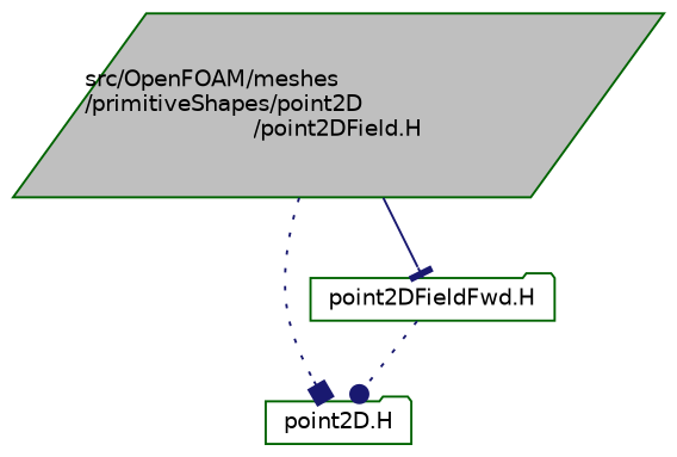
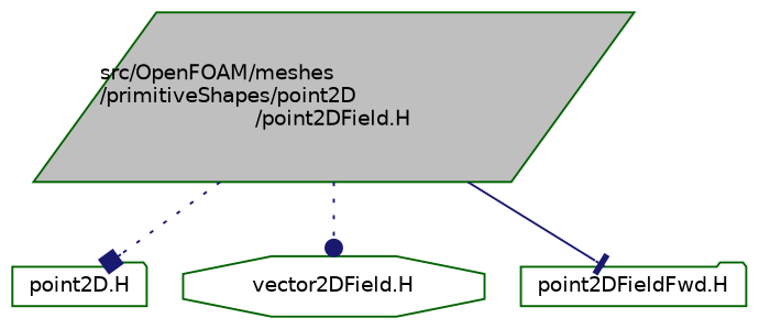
  digraph {
    node [color=darkgreen fontname=Helvetica fontsize=10 shape=folder]
    edge [arrowhead=dot color=midnightblue fontname=Helvetica fontsize=10 labelfontname=Helvetica labelfontsize=10 style=dotted]
    n1 [fillcolor=grey75 fontcolor=black height=0.2 label="src/OpenFOAM/meshes\l/primitiveShapes/point2D\l/point2DField.H" shape=parallelogram style=filled width=0.4]
    n2 [height=0.2 label="point2D.H" width=0.4]
+   n3 [height=0.2 label="vector2DField.H" shape=octagon width=0.4]
    n4 [height=0.2 label="point2DFieldFwd.H" width=0.4]
    n1 -> n2 [arrowhead=box]
+   n1 -> n3
    n1 -> n4 [arrowhead=tee style=solid]
-   n4 -> n2
  }
